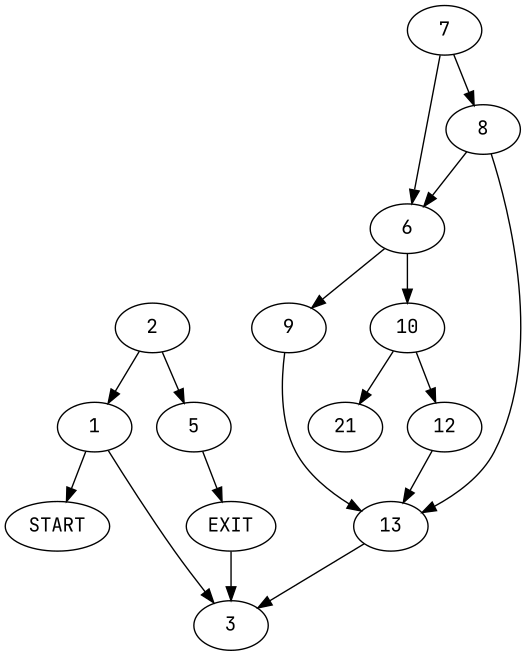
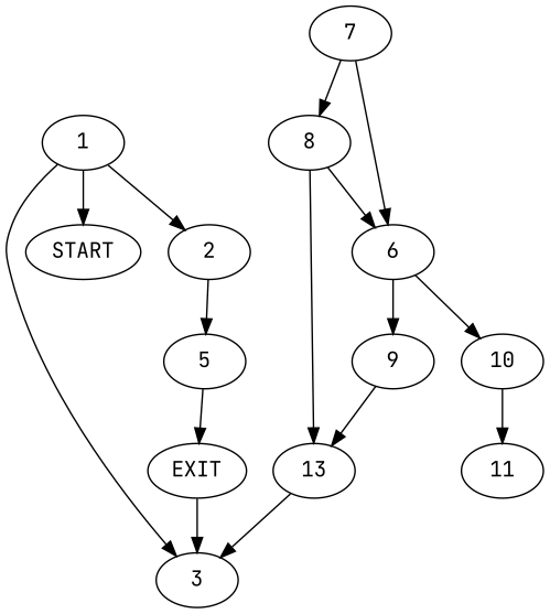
  digraph {
    fontname="JetBrains Mono"
    node [fontname="JetBrains Mono"]
    edge [fontname="JetBrains Mono"]
    n1 [label=START]
    1
    2
    3
    n5 [label=EXIT]
    5
    6
    9
    10
    7
    8
    13
-   11 [label=21]
-   12
+   11
    1 -> n1
-   2 -> 1
+   1 -> 2
    1 -> 3
    2 -> 5
    n5 -> 3
    5 -> n5
    6 -> 9
    6 -> 10
    9 -> 13
    10 -> 11
-   10 -> 12
    7 -> 6
    7 -> 8
    8 -> 6
    8 -> 13
    13 -> 3
-   12 -> 13
  }
